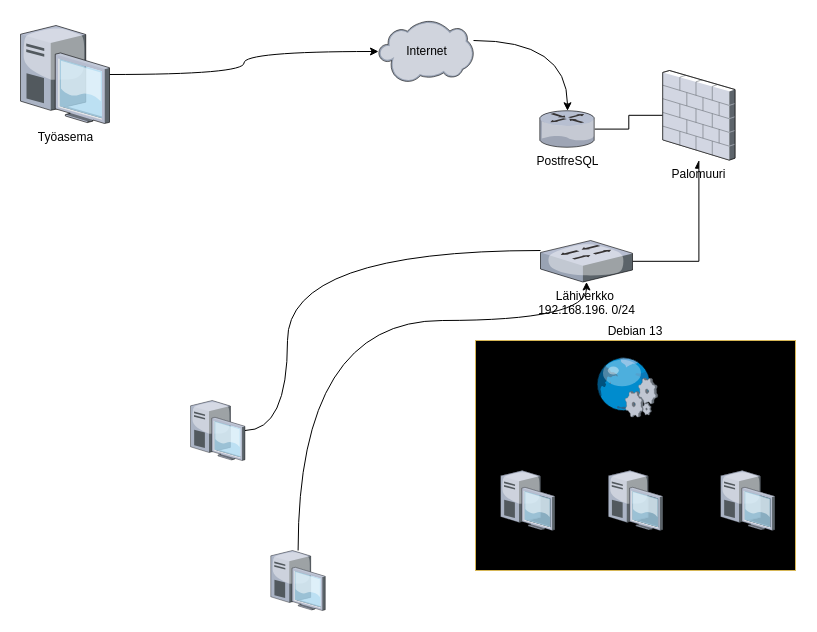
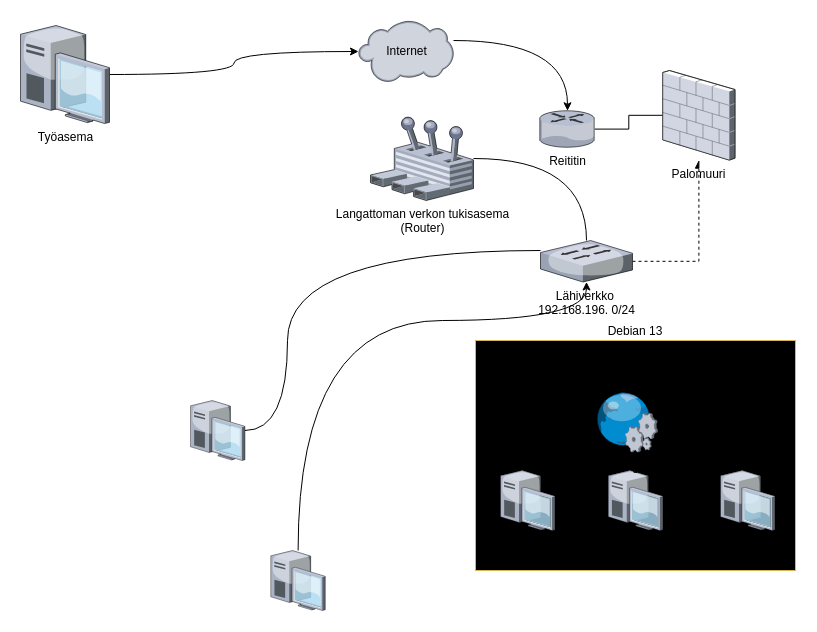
  <mxCell id="0" />
  <mxCell id="1" parent="0" />
  <mxCell id="2" style="edgeStyle=orthogonalEdgeStyle;rounded=0;orthogonalLoop=1;jettySize=auto;html=1;curved=1;" edge="1" parent="1" source="3" target="6"><mxGeometry relative="1" as="geometry"><Array as="points"><mxPoint x="567" y="40" /></Array></mxGeometry></mxCell>
- <mxCell id="3" value="&lt;div style=&quot;&quot;&gt;&lt;span style=&quot;background-color: transparent; color: light-dark(rgb(0, 0, 0), rgb(255, 255, 255));&quot;&gt;Internet&lt;/span&gt;&lt;/div&gt;" style="verticalLabelPosition=middle;sketch=0;aspect=fixed;html=1;verticalAlign=middle;strokeColor=none;align=center;outlineConnect=0;shape=mxgraph.citrix.cloud;labelPosition=center;" vertex="1" parent="1"><mxGeometry x="378" y="20" width="95" height="62" as="geometry" /></mxCell>
+ <mxCell id="3" value="&lt;div style=&quot;&quot;&gt;&lt;span style=&quot;background-color: transparent; color: light-dark(rgb(0, 0, 0), rgb(255, 255, 255));&quot;&gt;Internet&lt;/span&gt;&lt;/div&gt;" style="verticalLabelPosition=middle;sketch=0;aspect=fixed;html=1;verticalAlign=middle;strokeColor=none;align=center;outlineConnect=0;shape=mxgraph.citrix.cloud;labelPosition=center;" vertex="1" parent="1"><mxGeometry x="358" y="20" width="95" height="62" as="geometry" /></mxCell>
  <mxCell id="4" style="edgeStyle=orthogonalEdgeStyle;rounded=0;orthogonalLoop=1;jettySize=auto;html=1;curved=1;" edge="1" parent="1" source="5" target="3"><mxGeometry relative="1" as="geometry" /></mxCell>
  <mxCell id="5" value="Työasema" style="verticalLabelPosition=bottom;sketch=0;aspect=fixed;html=1;verticalAlign=top;strokeColor=none;align=center;outlineConnect=0;shape=mxgraph.citrix.desktop;" vertex="1" parent="1"><mxGeometry x="20" y="25" width="89" height="98" as="geometry" /></mxCell>
- <mxCell id="6" value="PostfreSQL" style="verticalLabelPosition=bottom;sketch=0;aspect=fixed;html=1;verticalAlign=top;strokeColor=none;align=center;outlineConnect=0;shape=mxgraph.citrix.router;" vertex="1" parent="1"><mxGeometry x="539.26" y="110.25" width="55" height="36.5" as="geometry" /></mxCell>
+ <mxCell id="6" value="Reititin" style="verticalLabelPosition=bottom;sketch=0;aspect=fixed;html=1;verticalAlign=top;strokeColor=none;align=center;outlineConnect=0;shape=mxgraph.citrix.router;" vertex="1" parent="1"><mxGeometry x="539.26" y="110.25" width="55" height="36.5" as="geometry" /></mxCell>
  <mxCell id="7" style="edgeStyle=orthogonalEdgeStyle;rounded=0;orthogonalLoop=1;jettySize=auto;html=1;endArrow=none;endFill=0;" edge="1" parent="1" source="8" target="6"><mxGeometry relative="1" as="geometry" /></mxCell>
  <mxCell id="8" value="Palomuuri" style="verticalLabelPosition=bottom;sketch=0;aspect=fixed;html=1;verticalAlign=top;strokeColor=none;align=center;outlineConnect=0;shape=mxgraph.citrix.firewall;" vertex="1" parent="1"><mxGeometry x="662.25" y="70" width="72.26" height="89.6" as="geometry" /></mxCell>
- <mxCell id="9" style="edgeStyle=orthogonalEdgeStyle;rounded=0;orthogonalLoop=1;jettySize=auto;html=1;endArrow=async;endFill=1;" edge="1" parent="1" source="10" target="8"><mxGeometry relative="1" as="geometry" /></mxCell>
+ <mxCell id="9" style="edgeStyle=orthogonalEdgeStyle;rounded=0;orthogonalLoop=1;jettySize=auto;html=1;endArrow=async;endFill=1;dashed=1;" edge="1" parent="1" source="10" target="8"><mxGeometry relative="1" as="geometry" /></mxCell>
  <mxCell id="10" value="Lähiverkko&amp;nbsp;&lt;div&gt;192.168.196. 0/24&lt;/div&gt;" style="verticalLabelPosition=bottom;sketch=0;aspect=fixed;html=1;verticalAlign=top;strokeColor=none;align=center;outlineConnect=0;shape=mxgraph.citrix.switch;" vertex="1" parent="1"><mxGeometry x="540" y="240" width="92" height="41.5" as="geometry" /></mxCell>
  <mxCell id="11" value="Debian 13" style="rounded=0;whiteSpace=wrap;html=1;labelPosition=center;verticalLabelPosition=top;align=center;verticalAlign=bottom;fillColor=light-dark(#f5c532, #281d00);strokeColor=#d6b656;gradientColor=light-dark(#f8f1f1, #ededed);" vertex="1" parent="1"><mxGeometry x="475" y="340" width="320" height="230" as="geometry" /></mxCell>
  <mxCell id="12" value="PostfreSQL 13" style="verticalLabelPosition=bottom;sketch=0;aspect=fixed;html=1;verticalAlign=top;strokeColor=none;align=center;outlineConnect=0;shape=mxgraph.citrix.desktop;labelPosition=center;" vertex="1" parent="1"><mxGeometry x="720" y="470" width="54.49" height="60" as="geometry" /></mxCell>
  <mxCell id="13" value="Nginx" style="verticalLabelPosition=bottom;sketch=0;aspect=fixed;html=1;verticalAlign=top;strokeColor=none;align=center;outlineConnect=0;shape=mxgraph.citrix.desktop;" vertex="1" parent="1"><mxGeometry x="500" y="470" width="54.49" height="60" as="geometry" /></mxCell>
  <mxCell id="14" value="Nginx" style="verticalLabelPosition=bottom;sketch=0;aspect=fixed;html=1;verticalAlign=top;strokeColor=none;align=center;outlineConnect=0;shape=mxgraph.citrix.desktop;" vertex="1" parent="1"><mxGeometry x="607.76" y="470" width="54.49" height="60" as="geometry" /></mxCell>
  <mxCell id="15" style="edgeStyle=orthogonalEdgeStyle;rounded=0;orthogonalLoop=1;jettySize=auto;html=1;curved=1;endArrow=none;endFill=0;" edge="1" parent="1" source="16" target="10"><mxGeometry relative="1" as="geometry"><Array as="points"><mxPoint x="287" y="250" /></Array></mxGeometry></mxCell>
  <mxCell id="16" value="" style="verticalLabelPosition=bottom;sketch=0;aspect=fixed;html=1;verticalAlign=top;strokeColor=none;align=center;outlineConnect=0;shape=mxgraph.citrix.desktop;" vertex="1" parent="1"><mxGeometry x="190" y="400" width="54.49" height="60" as="geometry" /></mxCell>
  <mxCell id="17" style="edgeStyle=orthogonalEdgeStyle;rounded=0;orthogonalLoop=1;jettySize=auto;html=1;curved=1;" edge="1" parent="1" source="18" target="10"><mxGeometry relative="1" as="geometry"><mxPoint x="430" y="300" as="targetPoint" /><Array as="points"><mxPoint x="298" y="320" /><mxPoint x="586" y="320" /></Array></mxGeometry></mxCell>
  <mxCell id="18" value="" style="verticalLabelPosition=bottom;sketch=0;aspect=fixed;html=1;verticalAlign=top;strokeColor=none;align=center;outlineConnect=0;shape=mxgraph.citrix.desktop;" vertex="1" parent="1"><mxGeometry x="270.26" y="550" width="54.49" height="60" as="geometry" /></mxCell>
- <mxCell id="19" value="Django" style="verticalLabelPosition=bottom;sketch=0;aspect=fixed;html=1;verticalAlign=top;strokeColor=none;align=center;outlineConnect=0;shape=mxgraph.citrix.web_service;" vertex="1" parent="1"><mxGeometry x="594.26" y="356.5" width="63" height="60" as="geometry" /></mxCell>
+ <mxCell id="19" value="Django" style="verticalLabelPosition=bottom;sketch=0;aspect=fixed;html=1;verticalAlign=top;strokeColor=none;align=center;outlineConnect=0;shape=mxgraph.citrix.web_service;" vertex="1" parent="1"><mxGeometry x="594.26" y="391.5" width="63" height="60" as="geometry" /></mxCell>
+ <mxCell id="20" style="edgeStyle=orthogonalEdgeStyle;rounded=0;orthogonalLoop=1;jettySize=auto;html=1;curved=1;endArrow=none;endFill=0;" edge="1" parent="1" source="21" target="10"><mxGeometry relative="1" as="geometry" /></mxCell>
+ <mxCell id="21" value="Langattoman verkon tukisasema&lt;div&gt;(Router)&lt;/div&gt;" style="verticalLabelPosition=bottom;sketch=0;aspect=fixed;html=1;verticalAlign=top;strokeColor=none;align=center;outlineConnect=0;shape=mxgraph.citrix.user_control;" vertex="1" parent="1"><mxGeometry x="370" y="116" width="103" height="84" as="geometry" /></mxCell>
